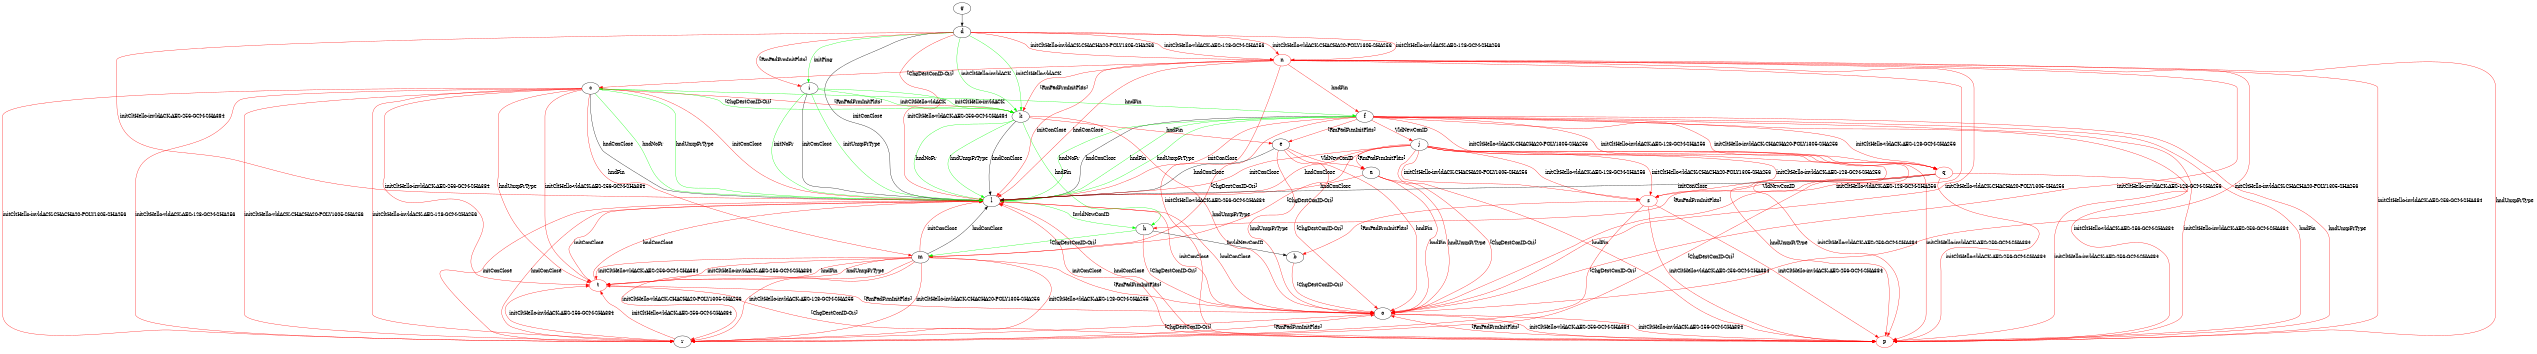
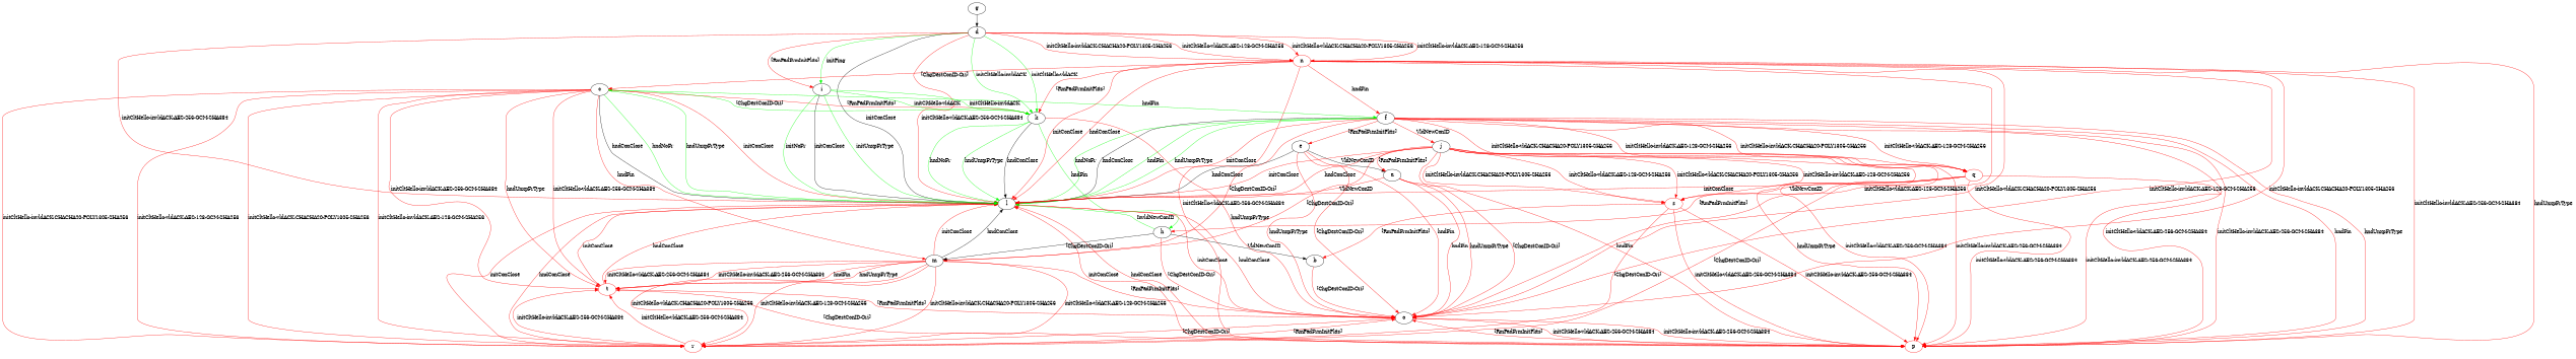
  digraph {
    edge [color=red]
    a
    l
    o [color=black]
-   r [color=black]
+   r [color=red]
    p [color=red]
    t [color=red]
    b
    c
    f
    k
    m
    e
    j
    q [color=red]
    h
    s [color=red]
    d
    i
    n [color=red]
    g
-   a -> l [label="hndConClose "]
+   a -> l [label="VldNewConID "]
    a -> o [label="hndFin "]
    a -> o [label="hndUnxpFrType "]
    a -> o [label="[ChgDestConID-Ori] "]
    o -> l [label="initConClose "]
    o -> l [label="hndConClose "]
    o -> r [label="[ChgDestConID-Ori] "]
    o -> p [label="initCltHello-vldACK:AES-256-GCM-SHA384 "]
    o -> p [label="initCltHello-invldACK:AES-256-GCM-SHA384 "]
    r -> l [label="initConClose "]
    r -> l [label="hndConClose "]
    r -> o [label="[RmPadFrmInitPkts] "]
    r -> t [label="initCltHello-vldACK:AES-256-GCM-SHA384 "]
    r -> t [label="initCltHello-invldACK:AES-256-GCM-SHA384 "]
    p -> l [label="initConClose "]
    p -> l [label="hndConClose "]
    p -> o [label="[RmPadFrmInitPkts] "]
    p -> t [label="[ChgDestConID-Ori] "]
    t -> l [label="initConClose "]
    t -> l [label="hndConClose "]
    t -> o [label="[RmPadFrmInitPkts] "]
    b -> o [label="[ChgDestConID-Ori] "]
    c -> l [label="hndConClose " color=""]
    c -> l [color=green label="hndNoFr "]
    c -> l [color=green label="hndUnxpFrType "]
    c -> l [label="initConClose "]
    c -> r [label="initCltHello-vldACK:AES-128-GCM-SHA256 "]
    c -> r [label="initCltHello-vldACK:CHACHA20-POLY1305-SHA256 "]
    c -> r [label="initCltHello-invldACK:AES-128-GCM-SHA256 "]
    c -> r [label="initCltHello-invldACK:CHACHA20-POLY1305-SHA256 "]
    c -> t [label="initCltHello-vldACK:AES-256-GCM-SHA384 "]
    c -> t [label="initCltHello-invldACK:AES-256-GCM-SHA384 "]
    c -> t [label="hndUnxpFrType "]
    c -> f [color=green label="hndFin "]
    c -> k [label="[RmPadFrmInitPkts] "]
    c -> m [label="hndFin "]
    f -> l [label="hndConClose " color=""]
    f -> l [color=green label="hndFin "]
    f -> l [color=green label="hndNoFr "]
    f -> l [color=green label="hndUnxpFrType "]
    f -> l [label="initConClose "]
    f -> p [label="initCltHello-vldACK:AES-256-GCM-SHA384 "]
    f -> p [label="initCltHello-invldACK:AES-256-GCM-SHA384 "]
    f -> p [label="hndFin "]
    f -> p [label="hndUnxpFrType "]
    f -> m [label="[ChgDestConID-Ori] "]
    f -> e [label="[RmPadFrmInitPkts] "]
    f -> j [label="VldNewConID "]
    f -> q [label="initCltHello-vldACK:AES-128-GCM-SHA256 "]
    f -> q [label="initCltHello-vldACK:CHACHA20-POLY1305-SHA256 "]
    f -> q [label="initCltHello-invldACK:AES-128-GCM-SHA256 "]
    f -> q [label="initCltHello-invldACK:CHACHA20-POLY1305-SHA256 "]
    k -> l [label="hndConClose " color=""]
    k -> l [color=green label="hndNoFr "]
    k -> l [color=green label="hndUnxpFrType "]
    k -> o [label="hndUnxpFrType "]
    k -> c [color=green label="[ChgDestConID-Ori] "]
-   k -> e [label="hndFin "]
    k -> h [color=green label="hndFin "]
    m -> l [label="hndConClose " color=""]
    m -> l [label="initConClose "]
    m -> o [label="[RmPadFrmInitPkts] "]
    m -> r [label="initCltHello-vldACK:AES-128-GCM-SHA256 "]
    m -> r [label="initCltHello-vldACK:CHACHA20-POLY1305-SHA256 "]
    m -> r [label="initCltHello-invldACK:AES-128-GCM-SHA256 "]
    m -> r [label="initCltHello-invldACK:CHACHA20-POLY1305-SHA256 "]
    m -> t [label="initCltHello-vldACK:AES-256-GCM-SHA384 "]
    m -> t [label="initCltHello-invldACK:AES-256-GCM-SHA384 "]
    m -> t [label="hndFin "]
    m -> t [label="hndUnxpFrType "]
-   e -> a [label="VldNewConID "]
+   e -> a [color=black label="VldNewConID "]
    e -> l [label="hndConClose " color=""]
    e -> o [label="hndFin "]
    e -> o [label="hndUnxpFrType "]
    e -> o [label="[ChgDestConID-Ori] "]
    j -> a [label="[RmPadFrmInitPkts] "]
    j -> l [label="initConClose "]
    j -> l [label="hndConClose "]
    j -> p [label="initCltHello-vldACK:AES-256-GCM-SHA384 "]
    j -> p [label="initCltHello-invldACK:AES-256-GCM-SHA384 "]
    j -> p [label="hndFin "]
    j -> p [label="hndUnxpFrType "]
    j -> m [label="[ChgDestConID-Ori] "]
    j -> s [label="initCltHello-vldACK:AES-128-GCM-SHA256 "]
    j -> s [label="initCltHello-vldACK:CHACHA20-POLY1305-SHA256 "]
    j -> s [label="initCltHello-invldACK:AES-128-GCM-SHA256 "]
    j -> s [label="initCltHello-invldACK:CHACHA20-POLY1305-SHA256 "]
-   q -> l [color=black label="initConClose "]
+   q -> l [label="initConClose "]
    q -> r [label="[ChgDestConID-Ori] "]
    q -> p [label="initCltHello-vldACK:AES-256-GCM-SHA384 "]
    q -> p [label="initCltHello-invldACK:AES-256-GCM-SHA384 "]
    q -> h [label="[RmPadFrmInitPkts] "]
    q -> s [label="VldNewConID "]
-   l -> h [color=green label="InvldNewConID "]
+   h -> l [color=green label="InvldNewConID "]
    h -> o [label="[ChgDestConID-Ori] "]
-   h -> b [label="InvldNewConID " color=""]
-   h -> m [color=green label="[ChgDestConID-Ori] "]
+   h -> b [label="VldNewConID " color=""]
+   h -> m [color=black label="[ChgDestConID-Ori] "]
    s -> r [label="[ChgDestConID-Ori] "]
    s -> p [label="initCltHello-vldACK:AES-256-GCM-SHA384 "]
    s -> p [label="initCltHello-invldACK:AES-256-GCM-SHA384 "]
    s -> b [label="[RmPadFrmInitPkts] "]
    d -> l [label="initConClose " color=""]
    d -> l [label="initCltHello-vldACK:AES-256-GCM-SHA384 "]
    d -> l [label="initCltHello-invldACK:AES-256-GCM-SHA384 "]
    d -> k [color=green label="initCltHello-vldACK "]
    d -> k [color=green label="initCltHello-invldACK "]
    d -> i [color=green label="initPing "]
    d -> i [label="[RmPadFrmInitPkts] "]
    d -> n [label="initCltHello-vldACK:AES-128-GCM-SHA256 "]
    d -> n [label="initCltHello-vldACK:CHACHA20-POLY1305-SHA256 "]
    d -> n [label="initCltHello-invldACK:AES-128-GCM-SHA256 "]
    d -> n [label="initCltHello-invldACK:CHACHA20-POLY1305-SHA256 "]
    i -> l [label="initConClose " color=""]
    i -> l [color=green label="initNoFr "]
    i -> l [color=green label="initUnxpFrType "]
    i -> k [color=green label="initCltHello-vldACK "]
    i -> k [color=green label="initCltHello-invldACK "]
    n -> l [label="initConClose "]
    n -> l [label="hndConClose "]
    n -> o [label="initCltHello-vldACK:AES-128-GCM-SHA256 "]
    n -> o [label="initCltHello-vldACK:CHACHA20-POLY1305-SHA256 "]
    n -> o [label="initCltHello-invldACK:AES-128-GCM-SHA256 "]
    n -> o [label="initCltHello-invldACK:CHACHA20-POLY1305-SHA256 "]
    n -> p [label="initCltHello-vldACK:AES-256-GCM-SHA384 "]
    n -> p [label="initCltHello-invldACK:AES-256-GCM-SHA384 "]
    n -> p [label="hndUnxpFrType "]
    n -> c [label="[ChgDestConID-Ori] "]
    n -> f [label="hndFin "]
    n -> k [label="[RmPadFrmInitPkts] "]
    g -> d [color=""]
  }
